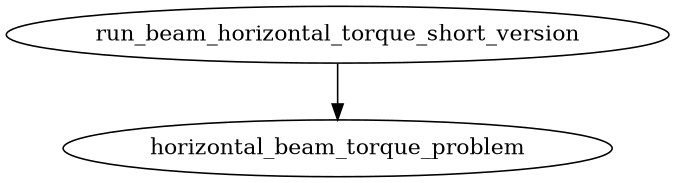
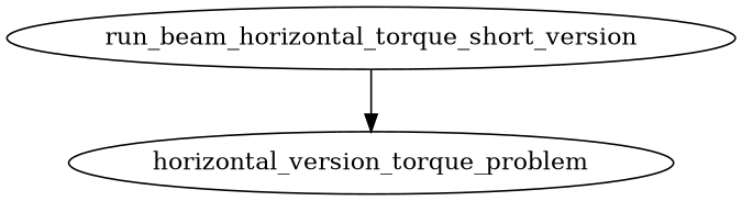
  digraph {
    run_beam_horizontal_torque_short_version
-   horizontal_beam_torque_problem
+   horizontal_beam_torque_problem [label=horizontal_version_torque_problem]
    run_beam_horizontal_torque_short_version -> horizontal_beam_torque_problem
  }
